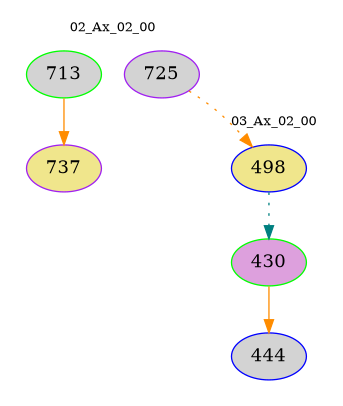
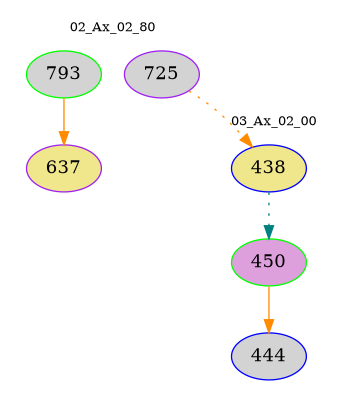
  digraph {
    node [color=purple fillcolor=lightgrey style=filled]
    edge [color=darkorange style=dotted]
    n1 [label=725]
-   n2 [color=green label=713]
-   n3 [fillcolor=khaki label=737]
-   n4 [color=blue fillcolor=khaki label=498]
-   n5 [color=green fillcolor=plum label=430]
+   n2 [color=green label=793]
+   n3 [fillcolor=khaki label=637]
+   n4 [color=blue fillcolor=khaki label=438]
+   n5 [color=green fillcolor=plum label=450]
    n6 [color=blue label=444]
    subgraph cluster_1 {
      color=white
      fontsize=10
-     label="02_Ax_02_00"
+     label="02_Ax_02_80"
      n1
      n2
      n3
    }
    subgraph cluster_2 {
      color=white
      fontsize=10
      label="03_Ax_02_00"
      n4
      n5
      n6
    }
    n1 -> n4
    n2 -> n3 [style=solid]
    n4 -> n5 [color=teal]
    n5 -> n6 [style=solid]
  }
